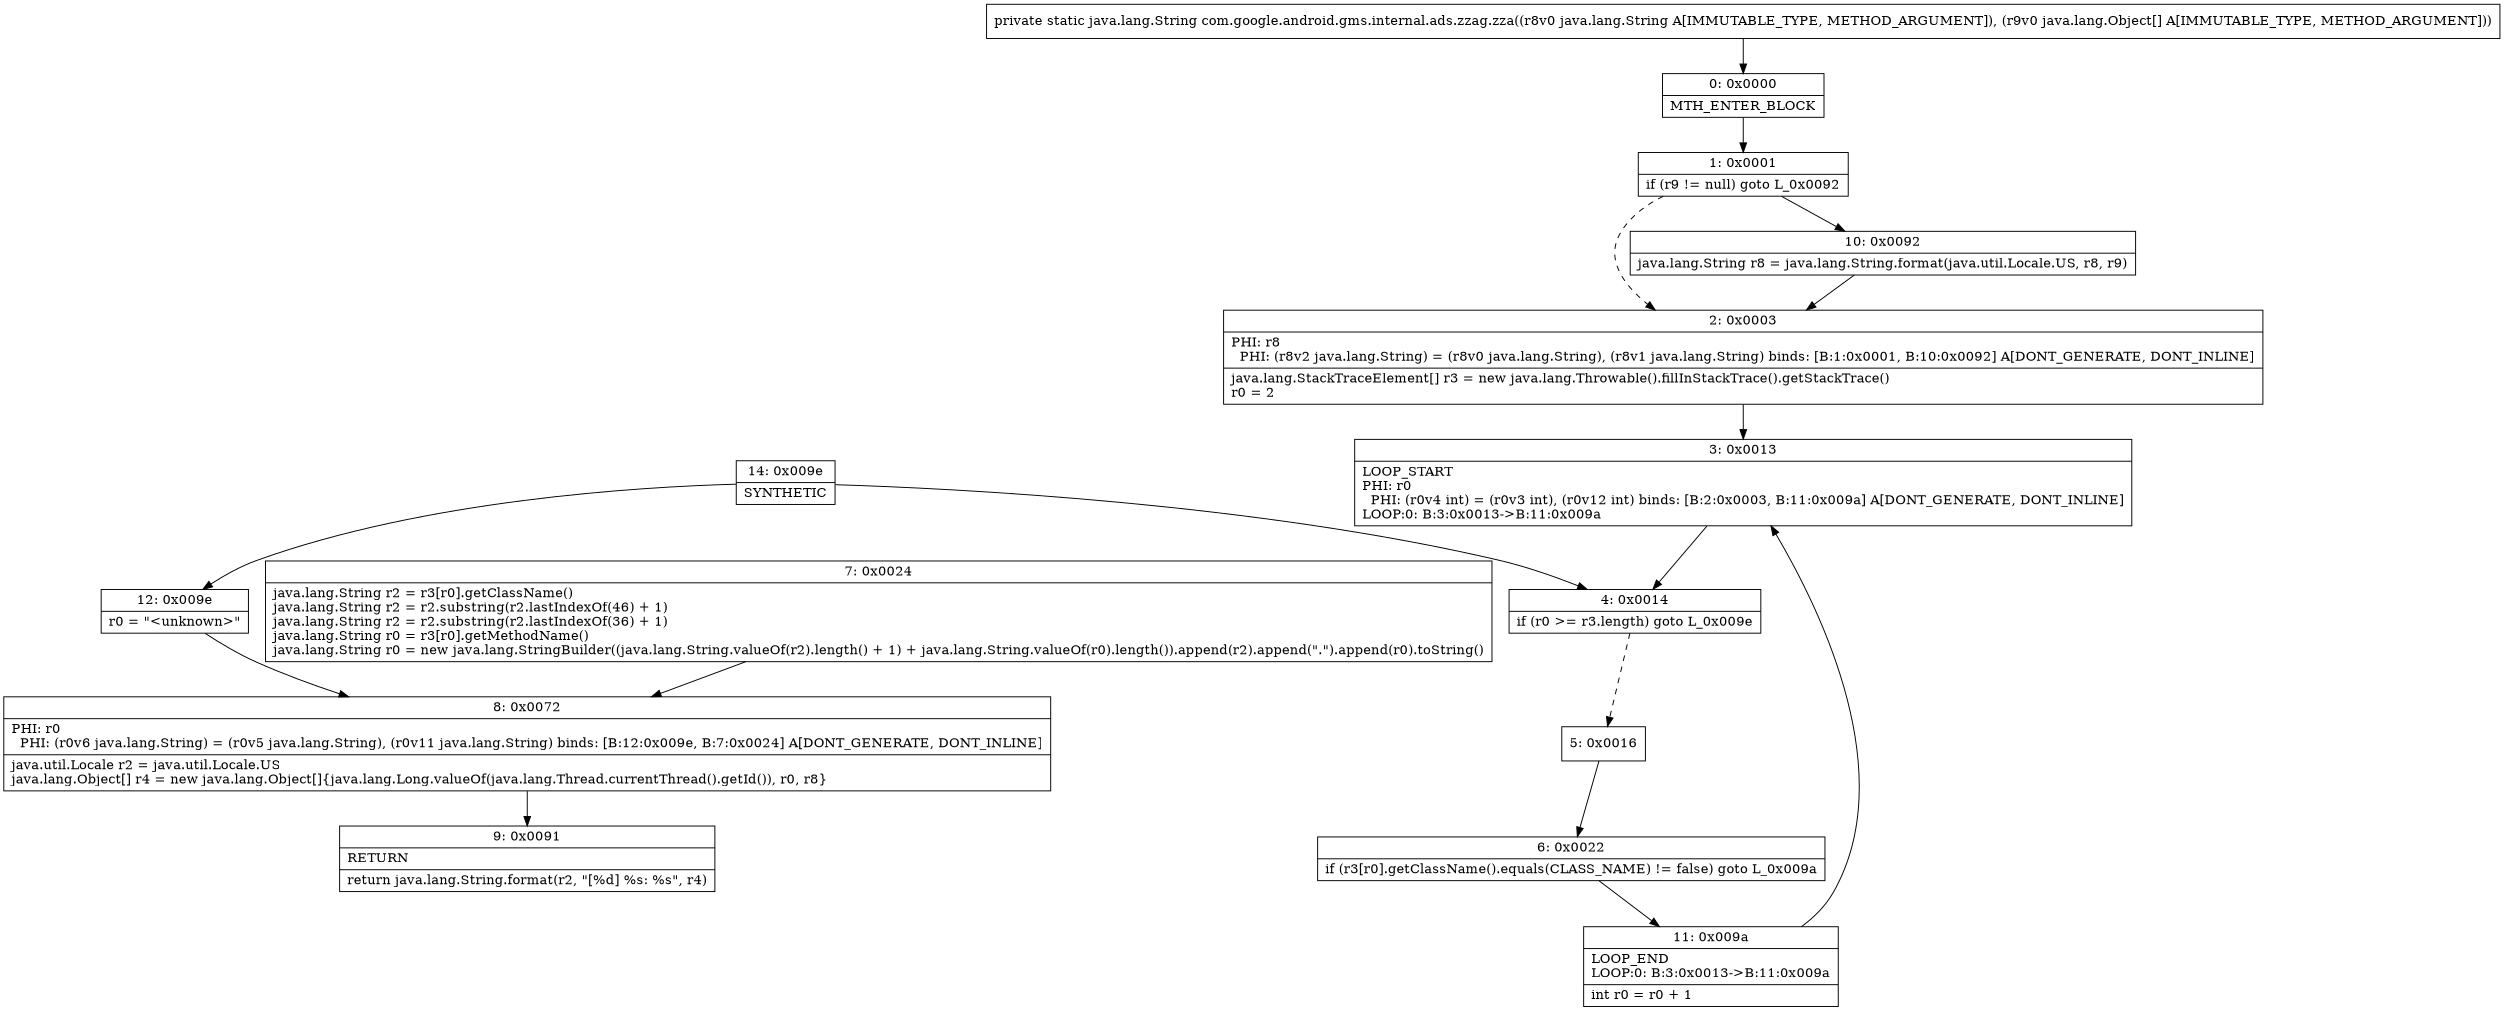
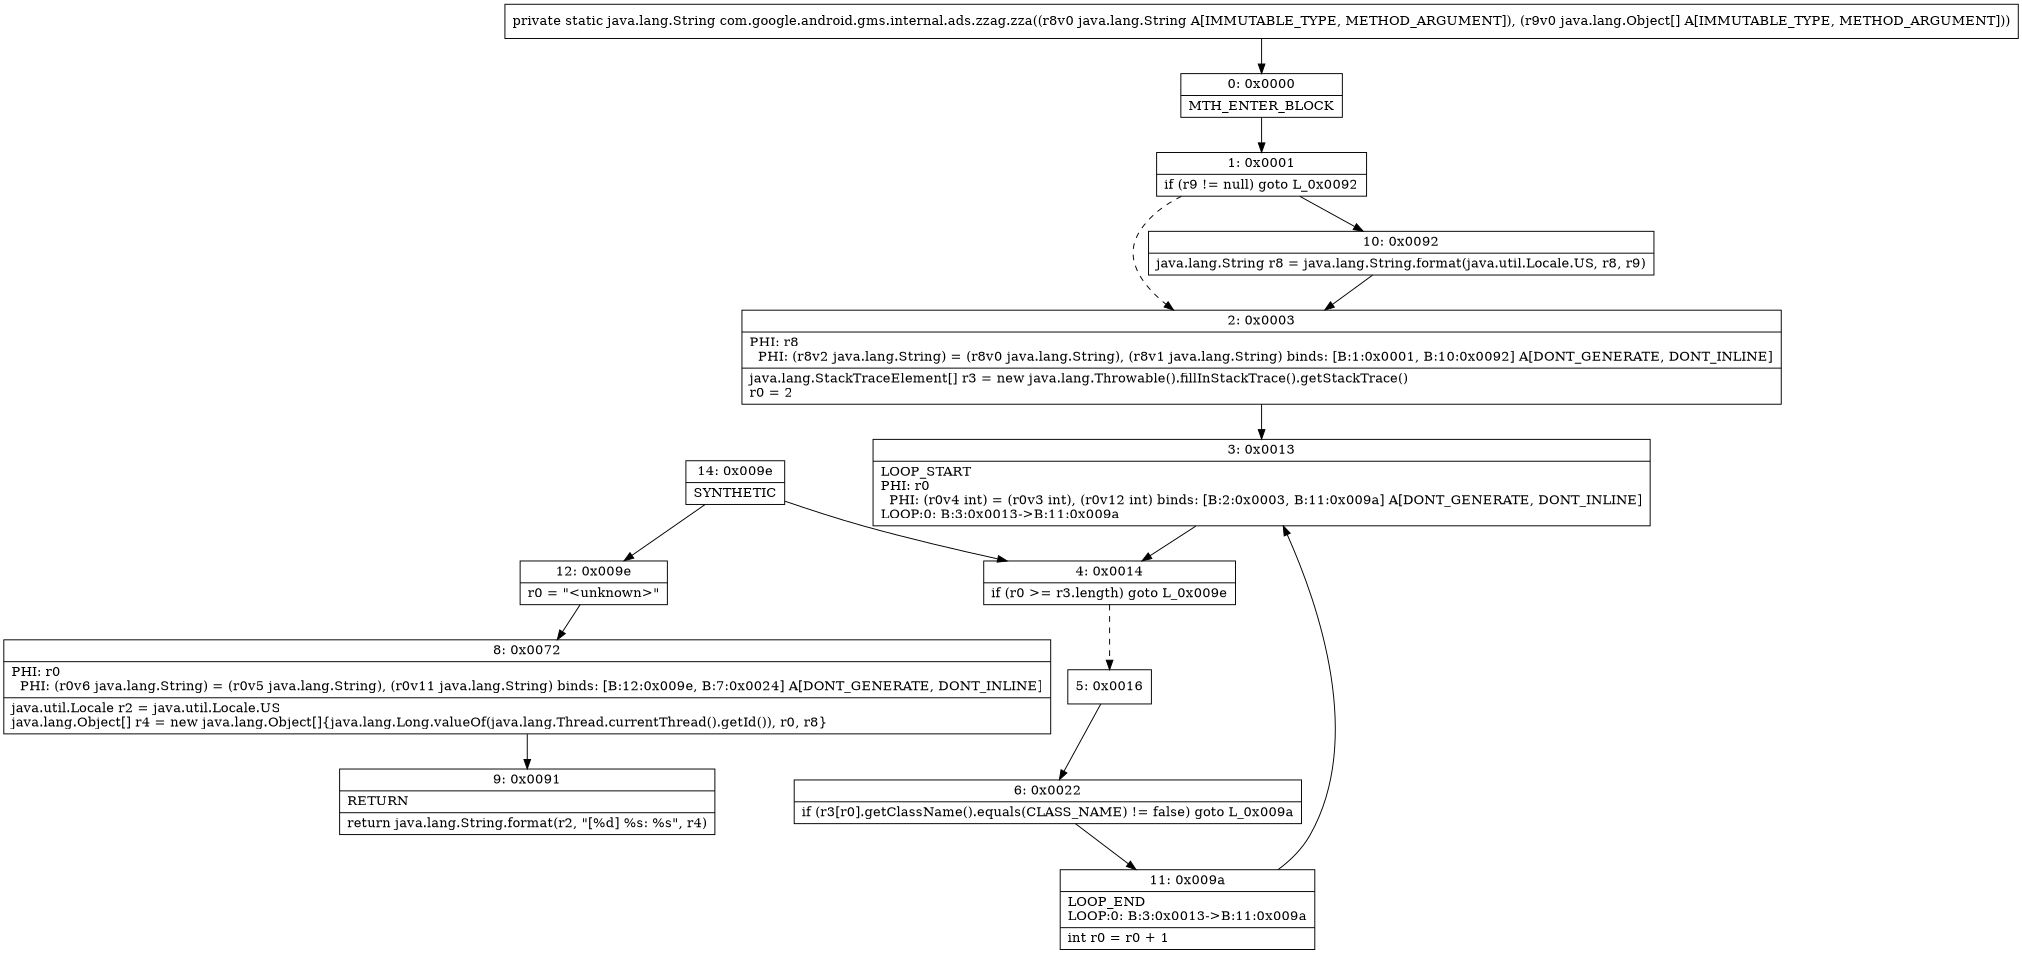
  digraph {
    node [shape=record]
    n1 [label="{0\:\ 0x0000|MTH_ENTER_BLOCK\l}"]
    n2 [label="{1\:\ 0x0001|if (r9 != null) goto L_0x0092\l}"]
    n3 [label="{2\:\ 0x0003|PHI: r8 \l  PHI: (r8v2 java.lang.String) = (r8v0 java.lang.String), (r8v1 java.lang.String) binds: [B:1:0x0001, B:10:0x0092] A[DONT_GENERATE, DONT_INLINE]\l|java.lang.StackTraceElement[] r3 = new java.lang.Throwable().fillInStackTrace().getStackTrace()\lr0 = 2\l}"]
    n4 [label="{10\:\ 0x0092|java.lang.String r8 = java.lang.String.format(java.util.Locale.US, r8, r9)\l}"]
    n5 [label="{3\:\ 0x0013|LOOP_START\lPHI: r0 \l  PHI: (r0v4 int) = (r0v3 int), (r0v12 int) binds: [B:2:0x0003, B:11:0x009a] A[DONT_GENERATE, DONT_INLINE]\lLOOP:0: B:3:0x0013\-\>B:11:0x009a\l}"]
    n6 [label="{4\:\ 0x0014|if (r0 \>= r3.length) goto L_0x009e\l}"]
    n7 [label="{5\:\ 0x0016}"]
    n8 [label="{6\:\ 0x0022|if (r3[r0].getClassName().equals(CLASS_NAME) != false) goto L_0x009a\l}"]
    n9 [label="{14\:\ 0x009e|SYNTHETIC\l}"]
    n10 [label="{12\:\ 0x009e|r0 = \"\<unknown\>\"\l}"]
    n11 [label="{11\:\ 0x009a|LOOP_END\lLOOP:0: B:3:0x0013\-\>B:11:0x009a\l|int r0 = r0 + 1\l}"]
-   n12 [label="{7\:\ 0x0024|java.lang.String r2 = r3[r0].getClassName()\ljava.lang.String r2 = r2.substring(r2.lastIndexOf(46) + 1)\ljava.lang.String r2 = r2.substring(r2.lastIndexOf(36) + 1)\ljava.lang.String r0 = r3[r0].getMethodName()\ljava.lang.String r0 = new java.lang.StringBuilder((java.lang.String.valueOf(r2).length() + 1) + java.lang.String.valueOf(r0).length()).append(r2).append(\".\").append(r0).toString()\l}"]
    n13 [label="{8\:\ 0x0072|PHI: r0 \l  PHI: (r0v6 java.lang.String) = (r0v5 java.lang.String), (r0v11 java.lang.String) binds: [B:12:0x009e, B:7:0x0024] A[DONT_GENERATE, DONT_INLINE]\l|java.util.Locale r2 = java.util.Locale.US\ljava.lang.Object[] r4 = new java.lang.Object[]\{java.lang.Long.valueOf(java.lang.Thread.currentThread().getId()), r0, r8\}\l}"]
    n14 [label="{9\:\ 0x0091|RETURN\l|return java.lang.String.format(r2, \"[%d] %s: %s\", r4)\l}"]
    n15 [label="{private static java.lang.String com.google.android.gms.internal.ads.zzag.zza((r8v0 java.lang.String A[IMMUTABLE_TYPE, METHOD_ARGUMENT]), (r9v0 java.lang.Object[] A[IMMUTABLE_TYPE, METHOD_ARGUMENT])) }"]
    n1 -> n2
    n2 -> n3 [style=dashed]
    n2 -> n4
    n3 -> n5
    n4 -> n3
    n5 -> n6
    n6 -> n7 [style=dashed]
    n7 -> n8
    n8 -> n11
    n9 -> n6
    n9 -> n10
    n10 -> n13
    n11 -> n5
-   n12 -> n13
    n13 -> n14
    n15 -> n1
  }
